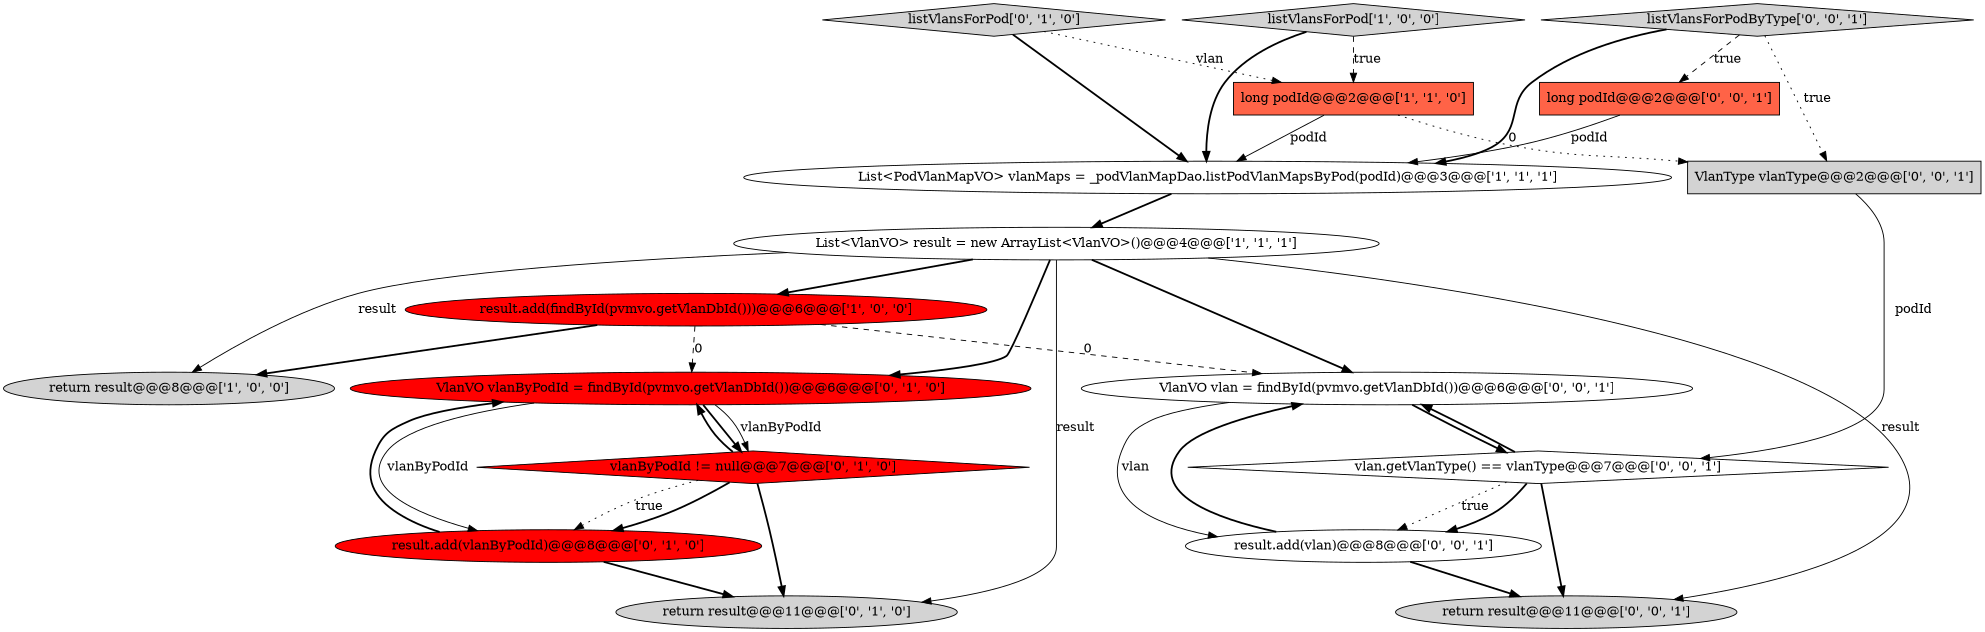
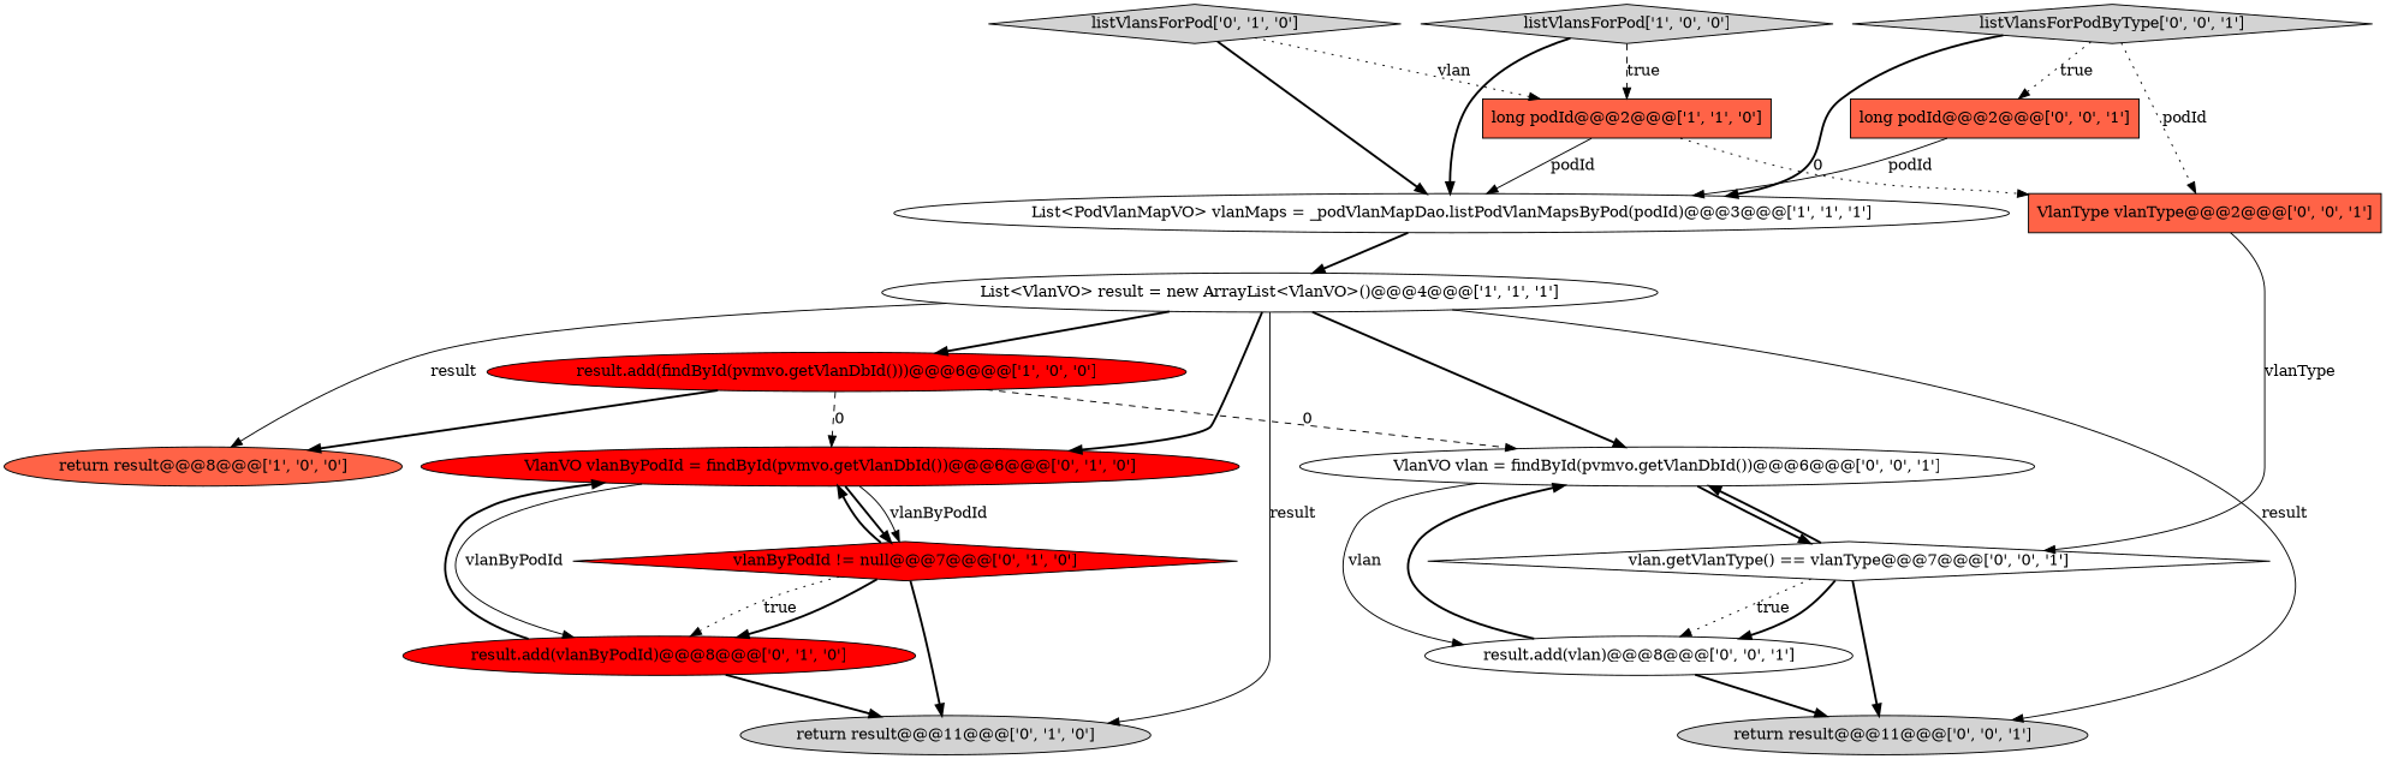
  digraph {
    node [fillcolor=lightgray shape=ellipse style=filled]
    edge [style=bold]
    n1 [label="listVlansForPod['0', '1', '0']" shape=diamond]
    n2 [fillcolor=white label="List<PodVlanMapVO> vlanMaps = _podVlanMapDao.listPodVlanMapsByPod(podId)@@@3@@@['1', '1', '1']"]
    n3 [fillcolor=tomato label="long podId@@@2@@@['1', '1', '0']" shape=box]
    n4 [fillcolor=white label="List<VlanVO> result = new ArrayList<VlanVO>()@@@4@@@['1', '1', '1']"]
-   n5 [label="VlanType vlanType@@@2@@@['0', '0', '1']" shape=box]
+   n5 [fillcolor=tomato label="VlanType vlanType@@@2@@@['0', '0', '1']" shape=box]
    n6 [fillcolor=white label="vlan.getVlanType() == vlanType@@@7@@@['0', '0', '1']" shape=diamond]
    n7 [label="return result@@@11@@@['0', '0', '1']"]
    n8 [fillcolor=white label="VlanVO vlan = findById(pvmvo.getVlanDbId())@@@6@@@['0', '0', '1']"]
    n9 [fillcolor=white label="result.add(vlan)@@@8@@@['0', '0', '1']"]
    n10 [fillcolor=tomato label="long podId@@@2@@@['0', '0', '1']" shape=box]
-   n11 [label="return result@@@8@@@['1', '0', '0']"]
+   n11 [fillcolor=tomato label="return result@@@8@@@['1', '0', '0']"]
    n12 [label="return result@@@11@@@['0', '1', '0']"]
    n13 [fillcolor=red label="VlanVO vlanByPodId = findById(pvmvo.getVlanDbId())@@@6@@@['0', '1', '0']"]
    n14 [fillcolor=red label="result.add(findById(pvmvo.getVlanDbId()))@@@6@@@['1', '0', '0']"]
    n15 [label="listVlansForPodByType['0', '0', '1']" shape=diamond]
    n16 [label="listVlansForPod['1', '0', '0']" shape=diamond]
    n17 [fillcolor=red label="result.add(vlanByPodId)@@@8@@@['0', '1', '0']"]
    n18 [fillcolor=red label="vlanByPodId != null@@@7@@@['0', '1', '0']" shape=diamond]
    n1 -> n2
    n1 -> n3 [label=vlan style=dotted]
    n2 -> n4
    n3 -> n2 [label=podId style=solid]
    n3 -> n5 [label=0 style=dotted]
    n4 -> n7 [label=result style=solid]
    n4 -> n8
    n4 -> n11 [label=result style=solid]
    n4 -> n12 [label=result style=solid]
    n4 -> n13
    n4 -> n14
-   n5 -> n6 [label=podId style=solid]
+   n5 -> n6 [label=vlanType style=solid]
    n6 -> n7
    n6 -> n8
    n6 -> n9 [label=true style=dotted]
    n6 -> n9
    n8 -> n6
    n8 -> n9 [label=vlan style=solid]
    n9 -> n7
    n9 -> n8
    n10 -> n2 [label=podId style=solid]
    n13 -> n17 [label=vlanByPodId style=solid]
    n13 -> n18
    n13 -> n18 [label=vlanByPodId style=solid]
    n14 -> n8 [label=0 style=dashed]
    n14 -> n11
    n14 -> n13 [label=0 style=dashed]
    n15 -> n2
-   n15 -> n5 [label=true style=dotted]
-   n15 -> n10 [label=true style=dashed]
+   n15 -> n5 [label=podId style=dotted]
+   n15 -> n10 [label=true style=dotted]
    n16 -> n2
    n16 -> n3 [label=true style=dashed]
    n17 -> n12
    n17 -> n13
    n18 -> n12
    n18 -> n13
    n18 -> n17
    n18 -> n17 [label=true style=dotted]
  }
